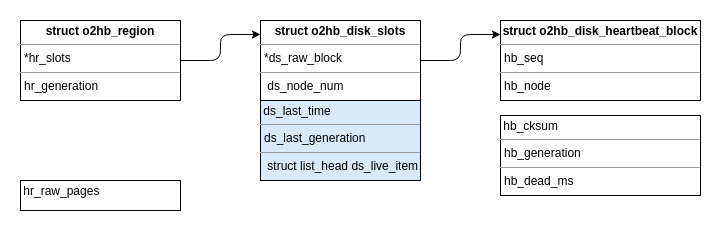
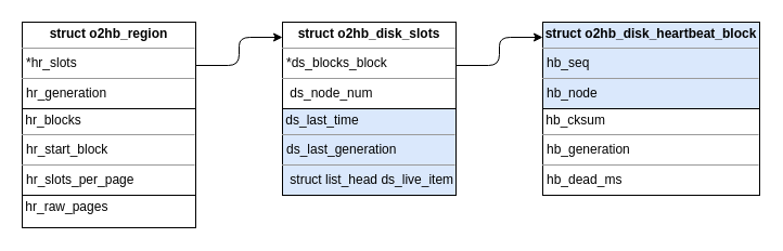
  <mxCell id="0" />
  <mxCell id="1" parent="0" />
  <mxCell id="2" value="&lt;p style=&quot;margin: 0px ; margin-top: 4px ; text-align: center&quot;&gt;&lt;b&gt;struct o2hb_region&lt;/b&gt;&lt;/p&gt;&lt;hr size=&quot;1&quot;&gt;&lt;p style=&quot;margin: 0px ; margin-left: 4px&quot;&gt;*hr_slots&lt;/p&gt;&lt;hr size=&quot;1&quot;&gt;&lt;p style=&quot;margin: 0px ; margin-left: 4px&quot;&gt;hr_generation&lt;/p&gt;" style="verticalAlign=top;align=left;overflow=fill;fontSize=12;fontFamily=Helvetica;html=1;" vertex="1" parent="1"><mxGeometry x="20" y="20" width="160" height="80" as="geometry" /></mxCell>
- <mxCell id="3" value="&lt;p style=&quot;margin: 0px ; margin-top: 4px ; text-align: center&quot;&gt;&lt;b&gt;struct o2hb_disk_slots&lt;/b&gt;&lt;/p&gt;&lt;hr size=&quot;1&quot;&gt;&lt;p style=&quot;margin: 0px ; margin-left: 4px&quot;&gt;*ds_raw_block&lt;/p&gt;&lt;hr size=&quot;1&quot;&gt;&lt;p style=&quot;margin: 0px ; margin-left: 4px&quot;&gt;&amp;nbsp;ds_node_num&lt;/p&gt;" style="verticalAlign=top;align=left;overflow=fill;fontSize=12;fontFamily=Helvetica;html=1;" vertex="1" parent="1"><mxGeometry x="260" y="20" width="160" height="80" as="geometry" /></mxCell>
- <mxCell id="4" value="&lt;p style=&quot;margin: 0px ; margin-top: 4px ; text-align: center&quot;&gt;&lt;b&gt;struct o2hb_disk_heartbeat_block&lt;/b&gt;&lt;/p&gt;&lt;hr size=&quot;1&quot;&gt;&lt;p style=&quot;margin: 0px ; margin-left: 4px&quot;&gt;hb_seq&lt;/p&gt;&lt;hr size=&quot;1&quot;&gt;&lt;p style=&quot;margin: 0px ; margin-left: 4px&quot;&gt;hb_node&lt;/p&gt;&lt;p style=&quot;margin: 0px ; margin-left: 4px&quot;&gt;&lt;br&gt;&lt;/p&gt;&lt;p style=&quot;margin: 0px ; margin-left: 4px&quot;&gt;&lt;br&gt;&lt;/p&gt;" style="verticalAlign=top;align=left;overflow=fill;fontSize=12;fontFamily=Helvetica;html=1;" vertex="1" parent="1"><mxGeometry x="500" y="20" width="200" height="80" as="geometry" /></mxCell>
+ <mxCell id="3" value="&lt;p style=&quot;margin: 0px ; margin-top: 4px ; text-align: center&quot;&gt;&lt;b&gt;struct o2hb_disk_slots&lt;/b&gt;&lt;/p&gt;&lt;hr size=&quot;1&quot;&gt;&lt;p style=&quot;margin: 0px ; margin-left: 4px&quot;&gt;*ds_blocks_block&lt;/p&gt;&lt;hr size=&quot;1&quot;&gt;&lt;p style=&quot;margin: 0px ; margin-left: 4px&quot;&gt;&amp;nbsp;ds_node_num&lt;/p&gt;" style="verticalAlign=top;align=left;overflow=fill;fontSize=12;fontFamily=Helvetica;html=1;" vertex="1" parent="1"><mxGeometry x="260" y="20" width="160" height="80" as="geometry" /></mxCell>
+ <mxCell id="4" value="&lt;p style=&quot;margin: 0px ; margin-top: 4px ; text-align: center&quot;&gt;&lt;b&gt;struct o2hb_disk_heartbeat_block&lt;/b&gt;&lt;/p&gt;&lt;hr size=&quot;1&quot;&gt;&lt;p style=&quot;margin: 0px ; margin-left: 4px&quot;&gt;hb_seq&lt;/p&gt;&lt;hr size=&quot;1&quot;&gt;&lt;p style=&quot;margin: 0px ; margin-left: 4px&quot;&gt;hb_node&lt;/p&gt;&lt;p style=&quot;margin: 0px ; margin-left: 4px&quot;&gt;&lt;br&gt;&lt;/p&gt;&lt;p style=&quot;margin: 0px ; margin-left: 4px&quot;&gt;&lt;br&gt;&lt;/p&gt;" style="verticalAlign=top;align=left;overflow=fill;fontSize=12;fontFamily=Helvetica;html=1;fillColor=#dae8fc;" vertex="1" parent="1"><mxGeometry x="500" y="20" width="200" height="80" as="geometry" /></mxCell>
  <mxCell id="5" value="" style="endArrow=classic;html=1;" edge="1" parent="1"><mxGeometry width="50" height="50" relative="1" as="geometry"><mxPoint x="180" y="60" as="sourcePoint" /><mxPoint x="260" y="34" as="targetPoint" /><Array as="points"><mxPoint x="220" y="60" /><mxPoint x="220" y="34" /></Array></mxGeometry></mxCell>
  <mxCell id="6" value="" style="endArrow=classic;html=1;" edge="1" parent="1"><mxGeometry width="50" height="50" relative="1" as="geometry"><mxPoint x="420" y="60" as="sourcePoint" /><mxPoint x="500" y="34" as="targetPoint" /><Array as="points"><mxPoint x="460" y="60" /><mxPoint x="460" y="34" /></Array></mxGeometry></mxCell>
- <mxCell id="7" value="&lt;p style=&quot;text-align: left ; margin: 4px 0px 0px&quot;&gt;&amp;nbsp;hb_cksum&lt;/p&gt;&lt;hr size=&quot;1&quot;&gt;&lt;p style=&quot;margin: 0px ; margin-left: 4px&quot;&gt;hb_generation&lt;/p&gt;&lt;hr size=&quot;1&quot;&gt;&lt;p style=&quot;margin: 0px ; margin-left: 4px&quot;&gt;hb_dead_ms&lt;/p&gt;&lt;p style=&quot;margin: 0px ; margin-left: 4px&quot;&gt;&lt;br&gt;&lt;/p&gt;&lt;p style=&quot;margin: 0px ; margin-left: 4px&quot;&gt;&lt;br&gt;&lt;/p&gt;" style="verticalAlign=top;align=left;overflow=fill;fontSize=12;fontFamily=Helvetica;html=1;" vertex="1" parent="1"><mxGeometry x="500" y="115" width="200" height="80" as="geometry" /></mxCell>
+ <mxCell id="7" value="&lt;p style=&quot;text-align: left ; margin: 4px 0px 0px&quot;&gt;&amp;nbsp;hb_cksum&lt;/p&gt;&lt;hr size=&quot;1&quot;&gt;&lt;p style=&quot;margin: 0px ; margin-left: 4px&quot;&gt;hb_generation&lt;/p&gt;&lt;hr size=&quot;1&quot;&gt;&lt;p style=&quot;margin: 0px ; margin-left: 4px&quot;&gt;hb_dead_ms&lt;/p&gt;&lt;p style=&quot;margin: 0px ; margin-left: 4px&quot;&gt;&lt;br&gt;&lt;/p&gt;&lt;p style=&quot;margin: 0px ; margin-left: 4px&quot;&gt;&lt;br&gt;&lt;/p&gt;" style="verticalAlign=top;align=left;overflow=fill;fontSize=12;fontFamily=Helvetica;html=1;" vertex="1" parent="1"><mxGeometry x="500" y="100" width="200" height="80" as="geometry" /></mxCell>
  <mxCell id="8" value="&lt;p style=&quot;text-align: left ; margin: 4px 0px 0px&quot;&gt;&amp;nbsp;ds_last_time&lt;/p&gt;&lt;hr size=&quot;1&quot;&gt;&lt;p style=&quot;margin: 0px ; margin-left: 4px&quot;&gt;ds_last_generation&lt;/p&gt;&lt;hr size=&quot;1&quot;&gt;&lt;p style=&quot;margin: 0px ; margin-left: 4px&quot;&gt;&amp;nbsp;struct list_head ds_live_item&lt;/p&gt;" style="verticalAlign=top;align=left;overflow=fill;fontSize=12;fontFamily=Helvetica;html=1;fillColor=#dae8fc;" vertex="1" parent="1"><mxGeometry x="260" y="100" width="160" height="80" as="geometry" /></mxCell>
+ <mxCell id="9" value="&lt;p style=&quot;text-align: left ; margin: 4px 0px 0px&quot;&gt;&amp;nbsp;hr_blocks&lt;/p&gt;&lt;hr size=&quot;1&quot;&gt;&lt;p style=&quot;margin: 0px ; margin-left: 4px&quot;&gt;hr_start_block&lt;/p&gt;&lt;hr size=&quot;1&quot;&gt;&lt;p style=&quot;margin: 0px ; margin-left: 4px&quot;&gt;hr_slots_per_page&lt;/p&gt;" style="verticalAlign=top;align=left;overflow=fill;fontSize=12;fontFamily=Helvetica;html=1;" vertex="1" parent="1"><mxGeometry x="20" y="100" width="160" height="80" as="geometry" /></mxCell>
  <mxCell id="10" value="&lt;p style=&quot;text-align: left ; margin: 4px 0px 0px&quot;&gt;&amp;nbsp;hr_raw_pages&lt;/p&gt;&lt;p style=&quot;margin: 0px ; margin-left: 4px&quot;&gt;&lt;br&gt;&lt;/p&gt;" style="verticalAlign=top;align=left;overflow=fill;fontSize=12;fontFamily=Helvetica;html=1;" vertex="1" parent="1"><mxGeometry x="20" y="180" width="160" height="30" as="geometry" /></mxCell>
